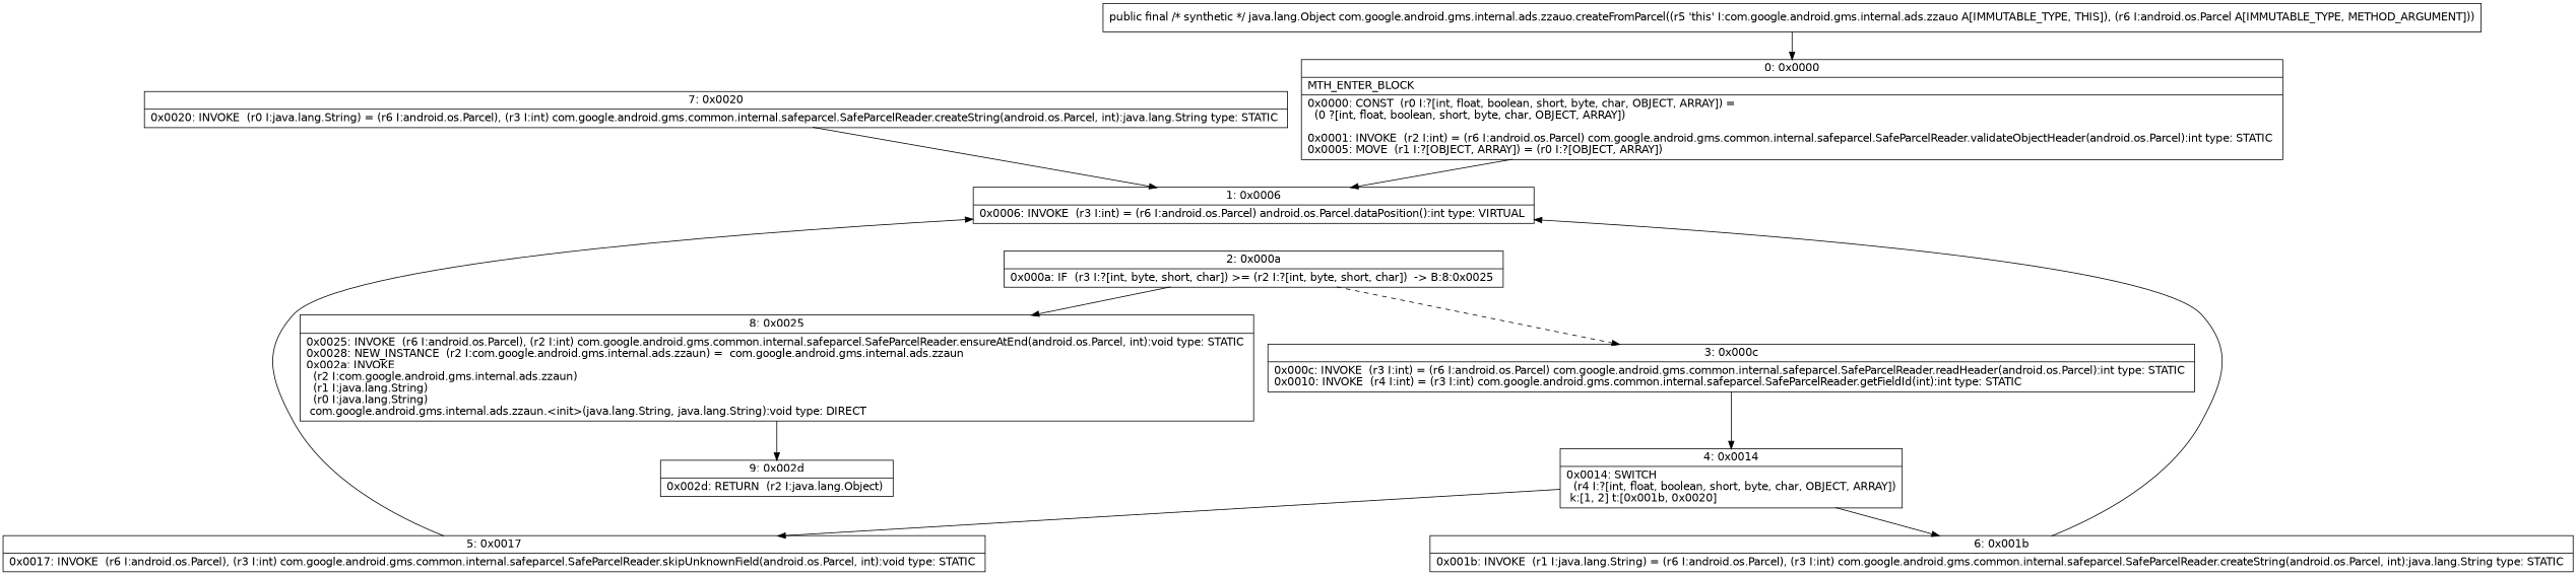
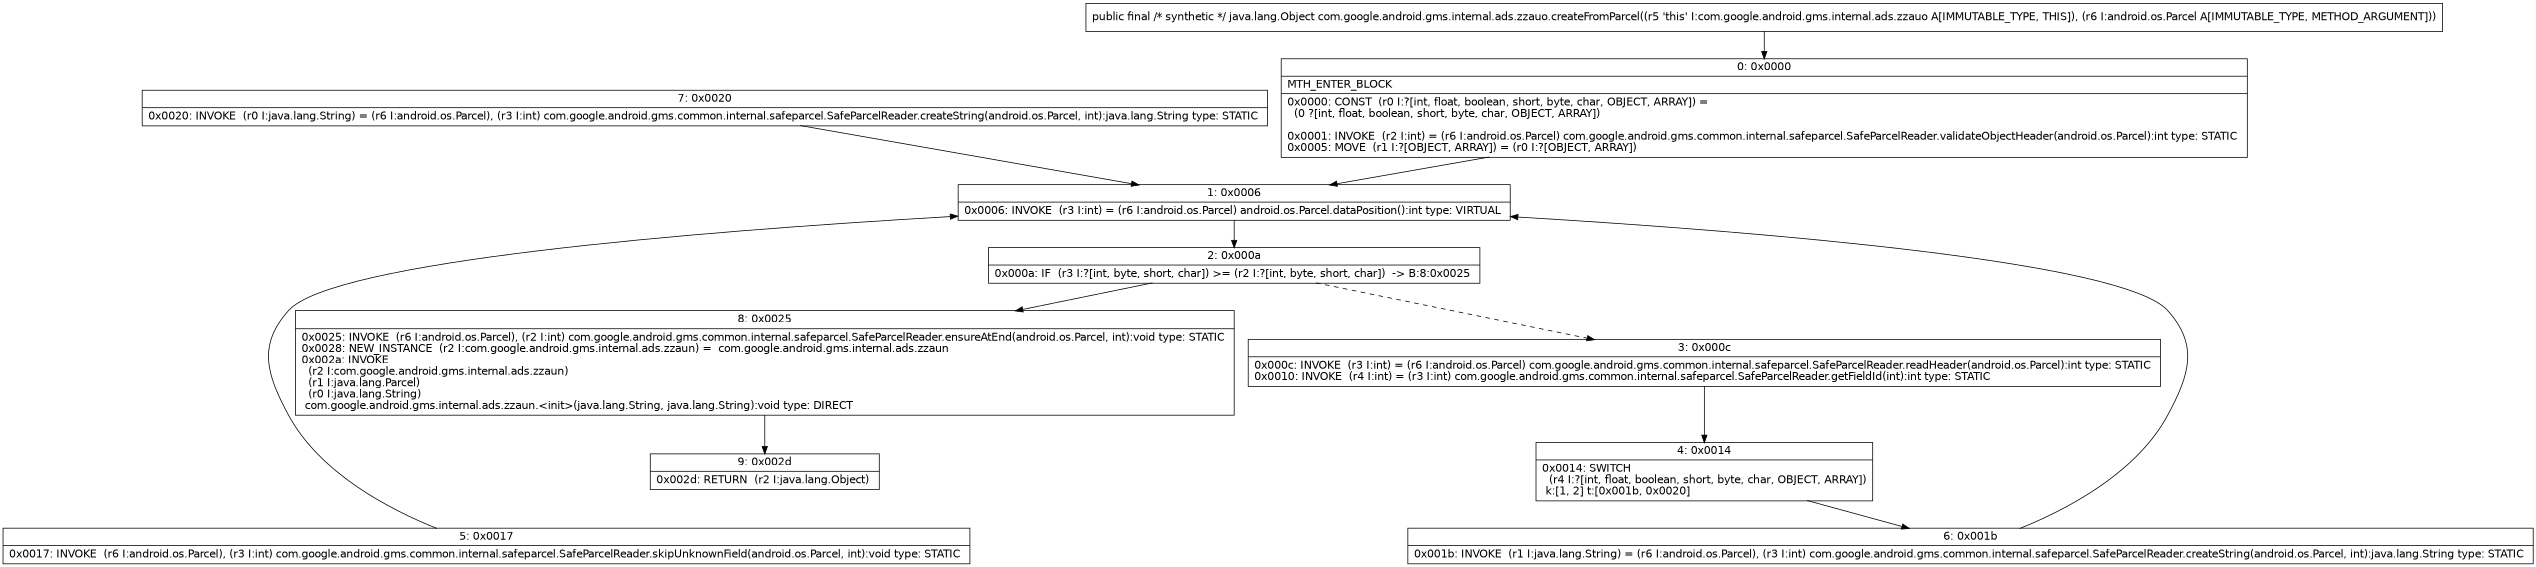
  digraph {
    fontname="DejaVu Sans"
    node [fontname="DejaVu Sans" shape=record]
    edge [fontname="DejaVu Sans"]
    n1 [label="{0\:\ 0x0000|MTH_ENTER_BLOCK\l|0x0000: CONST  (r0 I:?[int, float, boolean, short, byte, char, OBJECT, ARRAY]) = \l  (0 ?[int, float, boolean, short, byte, char, OBJECT, ARRAY])\l \l0x0001: INVOKE  (r2 I:int) = (r6 I:android.os.Parcel) com.google.android.gms.common.internal.safeparcel.SafeParcelReader.validateObjectHeader(android.os.Parcel):int type: STATIC \l0x0005: MOVE  (r1 I:?[OBJECT, ARRAY]) = (r0 I:?[OBJECT, ARRAY]) \l}"]
    n2 [label="{1\:\ 0x0006|0x0006: INVOKE  (r3 I:int) = (r6 I:android.os.Parcel) android.os.Parcel.dataPosition():int type: VIRTUAL \l}"]
    n3 [label="{2\:\ 0x000a|0x000a: IF  (r3 I:?[int, byte, short, char]) \>= (r2 I:?[int, byte, short, char])  \-\> B:8:0x0025 \l}"]
    n4 [label="{3\:\ 0x000c|0x000c: INVOKE  (r3 I:int) = (r6 I:android.os.Parcel) com.google.android.gms.common.internal.safeparcel.SafeParcelReader.readHeader(android.os.Parcel):int type: STATIC \l0x0010: INVOKE  (r4 I:int) = (r3 I:int) com.google.android.gms.common.internal.safeparcel.SafeParcelReader.getFieldId(int):int type: STATIC \l}"]
-   n5 [label="{8\:\ 0x0025|0x0025: INVOKE  (r6 I:android.os.Parcel), (r2 I:int) com.google.android.gms.common.internal.safeparcel.SafeParcelReader.ensureAtEnd(android.os.Parcel, int):void type: STATIC \l0x0028: NEW_INSTANCE  (r2 I:com.google.android.gms.internal.ads.zzaun) =  com.google.android.gms.internal.ads.zzaun \l0x002a: INVOKE  \l  (r2 I:com.google.android.gms.internal.ads.zzaun)\l  (r1 I:java.lang.String)\l  (r0 I:java.lang.String)\l com.google.android.gms.internal.ads.zzaun.\<init\>(java.lang.String, java.lang.String):void type: DIRECT \l}"]
+   n5 [label="{8\:\ 0x0025|0x0025: INVOKE  (r6 I:android.os.Parcel), (r2 I:int) com.google.android.gms.common.internal.safeparcel.SafeParcelReader.ensureAtEnd(android.os.Parcel, int):void type: STATIC \l0x0028: NEW_INSTANCE  (r2 I:com.google.android.gms.internal.ads.zzaun) =  com.google.android.gms.internal.ads.zzaun \l0x002a: INVOKE  \l  (r2 I:com.google.android.gms.internal.ads.zzaun)\l  (r1 I:java.lang.Parcel)\l  (r0 I:java.lang.String)\l com.google.android.gms.internal.ads.zzaun.\<init\>(java.lang.String, java.lang.String):void type: DIRECT \l}"]
    n6 [label="{4\:\ 0x0014|0x0014: SWITCH  \l  (r4 I:?[int, float, boolean, short, byte, char, OBJECT, ARRAY])\l k:[1, 2] t:[0x001b, 0x0020] \l}"]
    n7 [label="{9\:\ 0x002d|0x002d: RETURN  (r2 I:java.lang.Object) \l}"]
    n8 [label="{5\:\ 0x0017|0x0017: INVOKE  (r6 I:android.os.Parcel), (r3 I:int) com.google.android.gms.common.internal.safeparcel.SafeParcelReader.skipUnknownField(android.os.Parcel, int):void type: STATIC \l}"]
    n9 [label="{6\:\ 0x001b|0x001b: INVOKE  (r1 I:java.lang.String) = (r6 I:android.os.Parcel), (r3 I:int) com.google.android.gms.common.internal.safeparcel.SafeParcelReader.createString(android.os.Parcel, int):java.lang.String type: STATIC \l}"]
    n10 [label="{7\:\ 0x0020|0x0020: INVOKE  (r0 I:java.lang.String) = (r6 I:android.os.Parcel), (r3 I:int) com.google.android.gms.common.internal.safeparcel.SafeParcelReader.createString(android.os.Parcel, int):java.lang.String type: STATIC \l}"]
    n11 [label="{public final \/* synthetic *\/ java.lang.Object com.google.android.gms.internal.ads.zzauo.createFromParcel((r5 'this' I:com.google.android.gms.internal.ads.zzauo A[IMMUTABLE_TYPE, THIS]), (r6 I:android.os.Parcel A[IMMUTABLE_TYPE, METHOD_ARGUMENT])) }"]
    n1 -> n2
+   n2 -> n3
    n3 -> n4 [style=dashed]
    n3 -> n5
    n4 -> n6
    n5 -> n7
-   n6 -> n8
    n6 -> n9
    n8 -> n2
    n9 -> n2
    n10 -> n2
    n11 -> n1
  }
